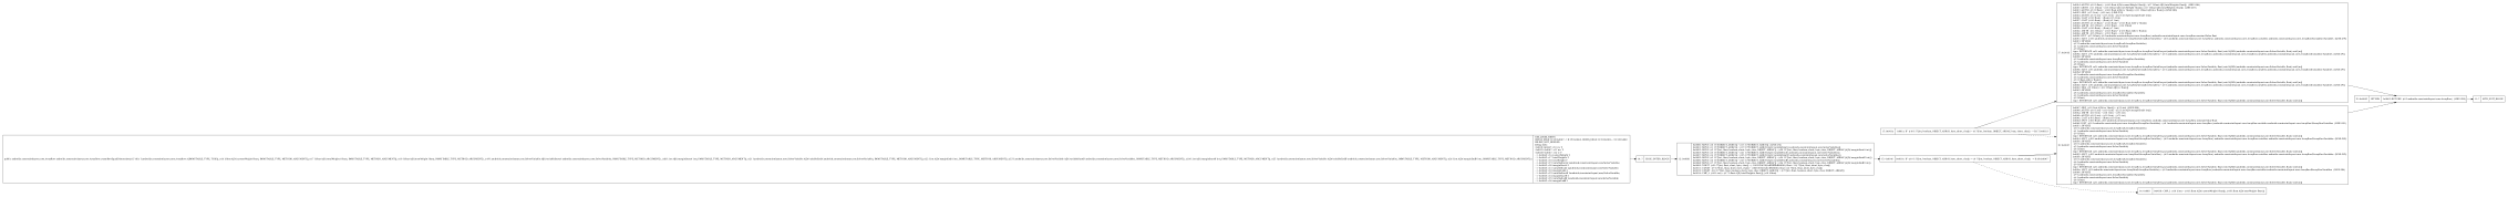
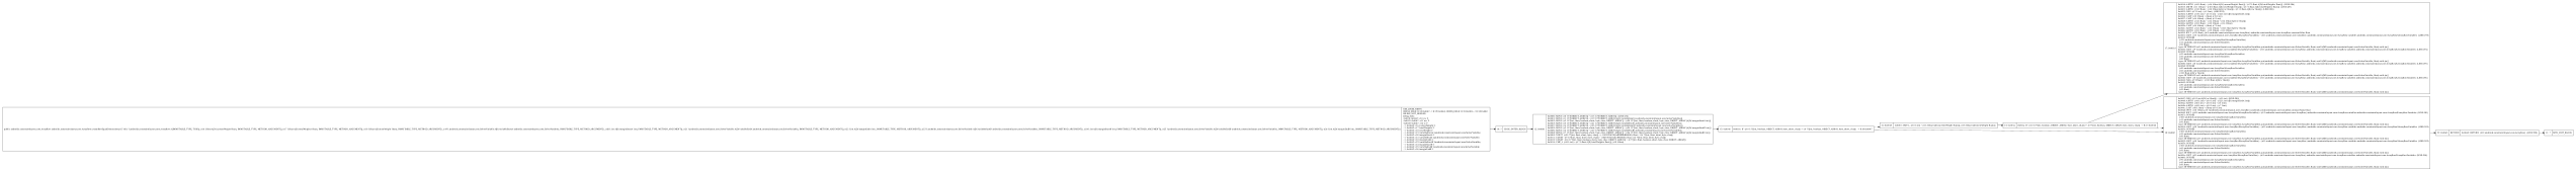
  digraph {
    fontname="PT Serif"
    rankdir=LR
    node [fontname="PT Serif" shape=record]
    edge [fontname="PT Serif"]
    n1 [label="{10\:\ ?|EDGE_ENTER_BLOCK\l}"]
    n2 [label="{12\:\ 0x0000|0x0000: MOVE  (r0 I:??[OBJECT, ARRAY]) = (r15 I:??[OBJECT, ARRAY])  (LINE:276)\l0x0001: MOVE  (r1 I:??[OBJECT, ARRAY]) = (r19 I:??[OBJECT, ARRAY] A[D('variableStartA' androidx.constraintlayout.core.SolverVariable)]) \l0x0003: MOVE  (r2 I:??[int, float, boolean, short, byte, char, OBJECT, ARRAY]) = (r20 I:??[int, float, boolean, short, byte, char, OBJECT, ARRAY] A[D('marginStartA' int)]) \l0x0005: MOVE  (r3 I:??[OBJECT, ARRAY]) = (r21 I:??[OBJECT, ARRAY] A[D('variableEndA' androidx.constraintlayout.core.SolverVariable)]) \l0x0007: MOVE  (r4 I:??[OBJECT, ARRAY]) = (r23 I:??[OBJECT, ARRAY] A[D('variableStartB' androidx.constraintlayout.core.SolverVariable)]) \l0x0009: MOVE  (r5 I:??[int, float, boolean, short, byte, char, OBJECT, ARRAY]) = (r24 I:??[int, float, boolean, short, byte, char, OBJECT, ARRAY] A[D('marginStartB' int)]) \l0x000b: MOVE  (r6 I:??[OBJECT, ARRAY]) = (r25 I:??[OBJECT, ARRAY] A[D('variableEndB' androidx.constraintlayout.core.SolverVariable)]) \l0x000d: MOVE  (r7 I:??[int, float, boolean, short, byte, char, OBJECT, ARRAY]) = (r26 I:??[int, float, boolean, short, byte, char, OBJECT, ARRAY] A[D('marginEndB' int)]) \l0x000f: CONST  (r8 I:??[int, float, short, byte, char]) = (\-1082130432(0xffffffffbf800000, float:\-1.0) ??[int, float, short, byte, char]) \l0x0011: CONST  (r9 I:??[int, float, short, byte, char]) = (1065353216(0x3f800000, float:1.0) ??[int, float, short, byte, char]) \l0x0013: CONST  (r10 I:??[int, float, boolean, short, byte, char, OBJECT, ARRAY]) = (0 ??[int, float, boolean, short, byte, char, OBJECT, ARRAY]) \l0x0014: CMP_L  (r10 I:int) = (r17 I:float A[D('totalWeights' float)]), (r10 I:float) \l}"]
    n3 [label="{13\:\ 0x0016|0x0016: IF  (r10 I:??[int, boolean, OBJECT, ARRAY, byte, short, char]) == (0 ??[int, boolean, OBJECT, ARRAY, byte, short, char])  \-\> B:18:0x0047 \l}"]
    n4 [label="{14\:\ 0x0018|0x0018: CMP_L  (r10 I:int) = (r16 I:float A[D('currentWeight' float)]), (r18 I:float A[D('nextWeight' float)]) \l}"]
    n5 [label="{18\:\ 0x0047|0x0047: NEG  (r10 I:int A[D('cw' float)]) = (r2 I:int)  (LINE:280)\l0x0048: ARITH  (r10 I:int) = (r10 I:int) \- (r22 I:int A[D('marginEndA' int)]) \l0x004a: ARITH  (r10 I:int) = (r10 I:int) + (r5 I:int) \l0x004b: ARITH  (r10 I:int) = (r10 I:int) + (r7 I:int) \l0x004c: CAST (r10 I:float) = (float) (r10 I:int) \l0x004d: IPUT  (r10 I:float), (r0 I:androidx.constraintlayout.core.ArrayRow) androidx.constraintlayout.core.ArrayRow.constantValue float \l0x004f: IGET  (r10 I:androidx.constraintlayout.core.ArrayRow$ArrayRowVariables) = (r0 I:androidx.constraintlayout.core.ArrayRow) androidx.constraintlayout.core.ArrayRow.variables androidx.constraintlayout.core.ArrayRow$ArrayRowVariables  (LINE:281)\l0x0051: INVOKE  \l  (r10 I:androidx.constraintlayout.core.ArrayRow$ArrayRowVariables)\l  (r1 I:androidx.constraintlayout.core.SolverVariable)\l  (r9 I:float)\l type: INTERFACE call: androidx.constraintlayout.core.ArrayRow.ArrayRowVariables.put(androidx.constraintlayout.core.SolverVariable, float):void A[MD:(androidx.constraintlayout.core.SolverVariable, float):void (m)]\l0x0054: IGET  (r10 I:androidx.constraintlayout.core.ArrayRow$ArrayRowVariables) = (r0 I:androidx.constraintlayout.core.ArrayRow) androidx.constraintlayout.core.ArrayRow.variables androidx.constraintlayout.core.ArrayRow$ArrayRowVariables  (LINE:282)\l0x0056: INVOKE  \l  (r10 I:androidx.constraintlayout.core.ArrayRow$ArrayRowVariables)\l  (r3 I:androidx.constraintlayout.core.SolverVariable)\l  (r8 I:float)\l type: INTERFACE call: androidx.constraintlayout.core.ArrayRow.ArrayRowVariables.put(androidx.constraintlayout.core.SolverVariable, float):void A[MD:(androidx.constraintlayout.core.SolverVariable, float):void (m)]\l0x0059: IGET  (r10 I:androidx.constraintlayout.core.ArrayRow$ArrayRowVariables) = (r0 I:androidx.constraintlayout.core.ArrayRow) androidx.constraintlayout.core.ArrayRow.variables androidx.constraintlayout.core.ArrayRow$ArrayRowVariables  (LINE:283)\l0x005b: INVOKE  \l  (r10 I:androidx.constraintlayout.core.ArrayRow$ArrayRowVariables)\l  (r6 I:androidx.constraintlayout.core.SolverVariable)\l  (r9 I:float)\l type: INTERFACE call: androidx.constraintlayout.core.ArrayRow.ArrayRowVariables.put(androidx.constraintlayout.core.SolverVariable, float):void A[MD:(androidx.constraintlayout.core.SolverVariable, float):void (m)]\l0x005e: IGET  (r9 I:androidx.constraintlayout.core.ArrayRow$ArrayRowVariables) = (r0 I:androidx.constraintlayout.core.ArrayRow) androidx.constraintlayout.core.ArrayRow.variables androidx.constraintlayout.core.ArrayRow$ArrayRowVariables  (LINE:284)\l0x0060: INVOKE  \l  (r9 I:androidx.constraintlayout.core.ArrayRow$ArrayRowVariables)\l  (r4 I:androidx.constraintlayout.core.SolverVariable)\l  (r8 I:float)\l type: INTERFACE call: androidx.constraintlayout.core.ArrayRow.ArrayRowVariables.put(androidx.constraintlayout.core.SolverVariable, float):void A[MD:(androidx.constraintlayout.core.SolverVariable, float):void (m)]\l}"]
    n6 [label="{15\:\ 0x001a|0x001a: IF  (r10 I:??[int, boolean, OBJECT, ARRAY, byte, short, char]) != (0 ??[int, boolean, OBJECT, ARRAY, byte, short, char])  \-\> B:17:0x001d \l}"]
    n7 [label="{19\:\ 0x0063|RETURN\l|0x0063: RETURN  (r0 I:androidx.constraintlayout.core.ArrayRow)  (LINE:298)\l}"]
    n8 [label="{17\:\ 0x001d|0x001d: ARITH  (r10 I:float) = (r16 I:float A[D('currentWeight' float)]) \/ (r17 I:float A[D('totalWeights' float)])  (LINE:286)\l0x001f: ARITH  (r11 I:float) = (r18 I:float A[D('nextWeight' float)]) \/ (r17 I:float A[D('totalWeights' float)])  (LINE:287)\l0x0021: ARITH  (r12 I:float) = (r10 I:float A[D('cw' float)]) \/ (r11 I:float A[D('nw' float)])  (LINE:288)\l0x0023: NEG  (r13 I:int) = (r2 I:int)  (LINE:292)\l0x0024: ARITH  (r13 I:int) = (r13 I:int) \- (r22 I:int A[D('marginEndA' int)]) \l0x0026: CAST (r13 I:float) = (float) (r13 I:int) \l0x0027: CAST (r14 I:float) = (float) (r5 I:int) \l0x0028: ARITH  (r14 I:float) = (r14 I:float) * (r12 I:float A[D('w' float)]) \l0x002a: ARITH  (r13 I:float) = (r13 I:float) + (r14 I:float) \l0x002b: CAST (r14 I:float) = (float) (r7 I:int) \l0x002c: ARITH  (r14 I:float) = (r14 I:float) * (r12 I:float A[D('w' float)]) \l0x002e: ARITH  (r13 I:float) = (r13 I:float) + (r14 I:float) \l0x002f: IPUT  (r13 I:float), (r0 I:androidx.constraintlayout.core.ArrayRow) androidx.constraintlayout.core.ArrayRow.constantValue float \l0x0031: IGET  (r13 I:androidx.constraintlayout.core.ArrayRow$ArrayRowVariables) = (r0 I:androidx.constraintlayout.core.ArrayRow) androidx.constraintlayout.core.ArrayRow.variables androidx.constraintlayout.core.ArrayRow$ArrayRowVariables  (LINE:293)\l0x0013: INVOKE  \l  (r13 I:androidx.constraintlayout.core.ArrayRow$ArrayRowVariables)\l  (r1 I:androidx.constraintlayout.core.SolverVariable)\l  (r9 I:float)\l type: INTERFACE call: androidx.constraintlayout.core.ArrayRow.ArrayRowVariables.put(androidx.constraintlayout.core.SolverVariable, float):void A[MD:(androidx.constraintlayout.core.SolverVariable, float):void (m)]\l0x0036: IGET  (r9 I:androidx.constraintlayout.core.ArrayRow$ArrayRowVariables) = (r0 I:androidx.constraintlayout.core.ArrayRow) androidx.constraintlayout.core.ArrayRow.variables androidx.constraintlayout.core.ArrayRow$ArrayRowVariables  (LINE:294)\l0x0038: INVOKE  \l  (r9 I:androidx.constraintlayout.core.ArrayRow$ArrayRowVariables)\l  (r3 I:androidx.constraintlayout.core.SolverVariable)\l  (r8 I:float)\l type: INTERFACE call: androidx.constraintlayout.core.ArrayRow.ArrayRowVariables.put(androidx.constraintlayout.core.SolverVariable, float):void A[MD:(androidx.constraintlayout.core.SolverVariable, float):void (m)]\l0x003b: IGET  (r8 I:androidx.constraintlayout.core.ArrayRow$ArrayRowVariables) = (r0 I:androidx.constraintlayout.core.ArrayRow) androidx.constraintlayout.core.ArrayRow.variables androidx.constraintlayout.core.ArrayRow$ArrayRowVariables  (LINE:295)\l0x003d: INVOKE  \l  (r8 I:androidx.constraintlayout.core.ArrayRow$ArrayRowVariables)\l  (r6 I:androidx.constraintlayout.core.SolverVariable)\l  (r12 I:float A[D('w' float)])\l type: INTERFACE call: androidx.constraintlayout.core.ArrayRow.ArrayRowVariables.put(androidx.constraintlayout.core.SolverVariable, float):void A[MD:(androidx.constraintlayout.core.SolverVariable, float):void (m)]\l0x0040: IGET  (r8 I:androidx.constraintlayout.core.ArrayRow$ArrayRowVariables) = (r0 I:androidx.constraintlayout.core.ArrayRow) androidx.constraintlayout.core.ArrayRow.variables androidx.constraintlayout.core.ArrayRow$ArrayRowVariables  (LINE:296)\l0x0042: NEG  (r9 I:float) = (r12 I:float A[D('w' float)]) \l0x0043: INVOKE  \l  (r8 I:androidx.constraintlayout.core.ArrayRow$ArrayRowVariables)\l  (r4 I:androidx.constraintlayout.core.SolverVariable)\l  (r9 I:float)\l type: INTERFACE call: androidx.constraintlayout.core.ArrayRow.ArrayRowVariables.put(androidx.constraintlayout.core.SolverVariable, float):void A[MD:(androidx.constraintlayout.core.SolverVariable, float):void (m)]\l}"]
    n9 [label="{11\:\ ?|MTH_EXIT_BLOCK\l}"]
    n10 [label="{public androidx.constraintlayout.core.ArrayRow androidx.constraintlayout.core.ArrayRow.createRowEqualDimension((r15 'this' I:androidx.constraintlayout.core.ArrayRow A[IMMUTABLE_TYPE, THIS]), (r16 I:float A[D('currentWeight' float), IMMUTABLE_TYPE, METHOD_ARGUMENT]), (r17 I:float A[D('totalWeights' float), IMMUTABLE_TYPE, METHOD_ARGUMENT]), (r18 I:float A[D('nextWeight' float), IMMUTABLE_TYPE, METHOD_ARGUMENT]), (r19 I:androidx.constraintlayout.core.SolverVariable A[D('variableStartA' androidx.constraintlayout.core.SolverVariable), IMMUTABLE_TYPE, METHOD_ARGUMENT]), (r20 I:int A[D('marginStartA' int), IMMUTABLE_TYPE, METHOD_ARGUMENT]), (r21 I:androidx.constraintlayout.core.SolverVariable A[D('variableEndA' androidx.constraintlayout.core.SolverVariable), IMMUTABLE_TYPE, METHOD_ARGUMENT]), (r22 I:int A[D('marginEndA' int), IMMUTABLE_TYPE, METHOD_ARGUMENT]), (r23 I:androidx.constraintlayout.core.SolverVariable A[D('variableStartB' androidx.constraintlayout.core.SolverVariable), IMMUTABLE_TYPE, METHOD_ARGUMENT]), (r24 I:int A[D('marginStartB' int), IMMUTABLE_TYPE, METHOD_ARGUMENT]), (r25 I:androidx.constraintlayout.core.SolverVariable A[D('variableEndB' androidx.constraintlayout.core.SolverVariable), IMMUTABLE_TYPE, METHOD_ARGUMENT]), (r26 I:int A[D('marginEndB' int), IMMUTABLE_TYPE, METHOD_ARGUMENT]))  | USE_LINES_HINTS\lCROSS_EDGE: B:18:0x0047 \-\> B:19:0x0063, CROSS_EDGE: B:13:0x0016 \-\> B:18:0x0047\lINLINE_NOT_NEEDED\lDebug Info:\l  0x001f\-0x0047: r10 'cw' F\l  0x0021\-0x0047: r11 'nw' F\l  0x0023\-0x0047: r12 'w' F\l  \-1 \-0x0063: r16 'currentWeight' F\l  \-1 \-0x0063: r17 'totalWeights' F\l  \-1 \-0x0063: r18 'nextWeight' F\l  \-1 \-0x0063: r19 'variableStartA' Landroidx\/constraintlayout\/core\/SolverVariable;\l  \-1 \-0x0063: r20 'marginStartA' I\l  \-1 \-0x0063: r21 'variableEndA' Landroidx\/constraintlayout\/core\/SolverVariable;\l  \-1 \-0x0063: r22 'marginEndA' I\l  \-1 \-0x0063: r23 'variableStartB' Landroidx\/constraintlayout\/core\/SolverVariable;\l  \-1 \-0x0063: r24 'marginStartB' I\l  \-1 \-0x0063: r25 'variableEndB' Landroidx\/constraintlayout\/core\/SolverVariable;\l  \-1 \-0x0063: r26 'marginEndB' I\l}"]
    n1 -> n2
    n2 -> n3
    n3 -> n4 [style=dashed]
    n3 -> n5
+   n4 -> n6
    n5 -> n7
    n6 -> n5 [style=dashed]
    n6 -> n8
    n7 -> n9
-   n8 -> n7
    n10 -> n1
  }
